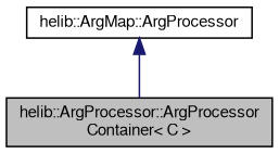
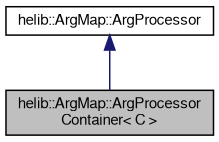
  digraph {
    node [color=black fontname=FreeSans fontsize=10 shape=record style=filled]
-   n1 [fillcolor=grey75 fontcolor=black height=0.2 label="helib::ArgProcessor::ArgProcessor\lContainer\< C \>" width=0.4]
+   n1 [fillcolor=grey75 fontcolor=black height=0.2 label="helib::ArgMap::ArgProcessor\lContainer\< C \>" width=0.4]
    n2 [fillcolor=white height=0.2 label="helib::ArgMap::ArgProcessor" width=0.4]
    n2 -> n1 [color=midnightblue dir=back fontname=FreeSans fontsize=10 labelfontname=FreeSans labelfontsize=10 style=solid]
  }
